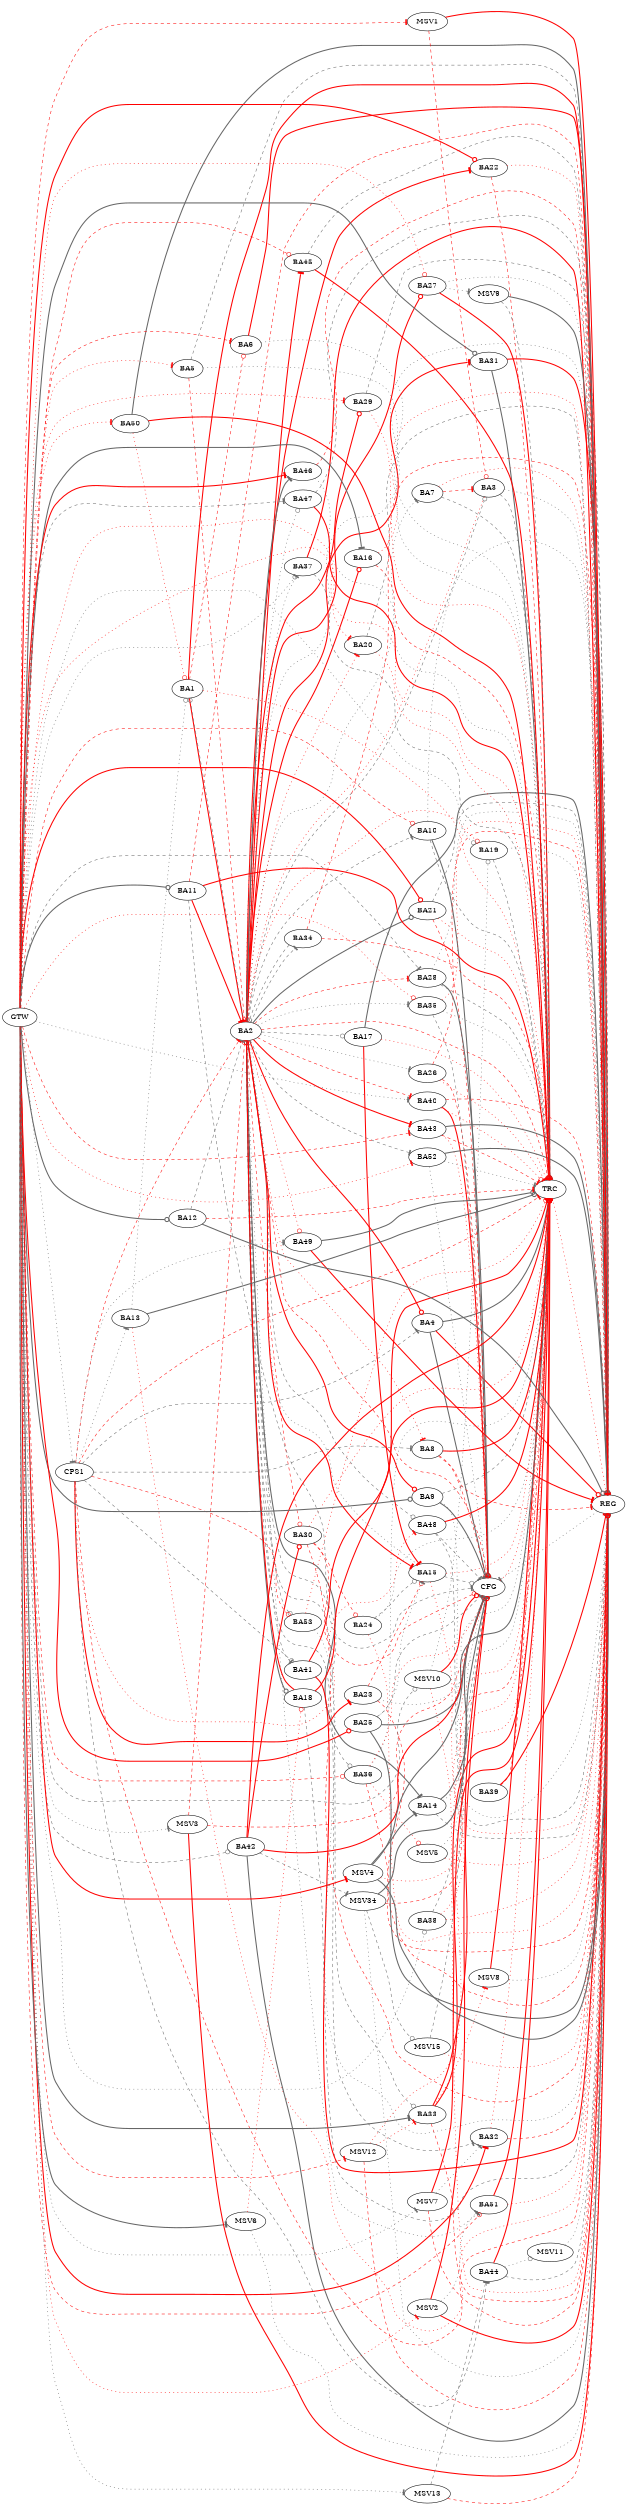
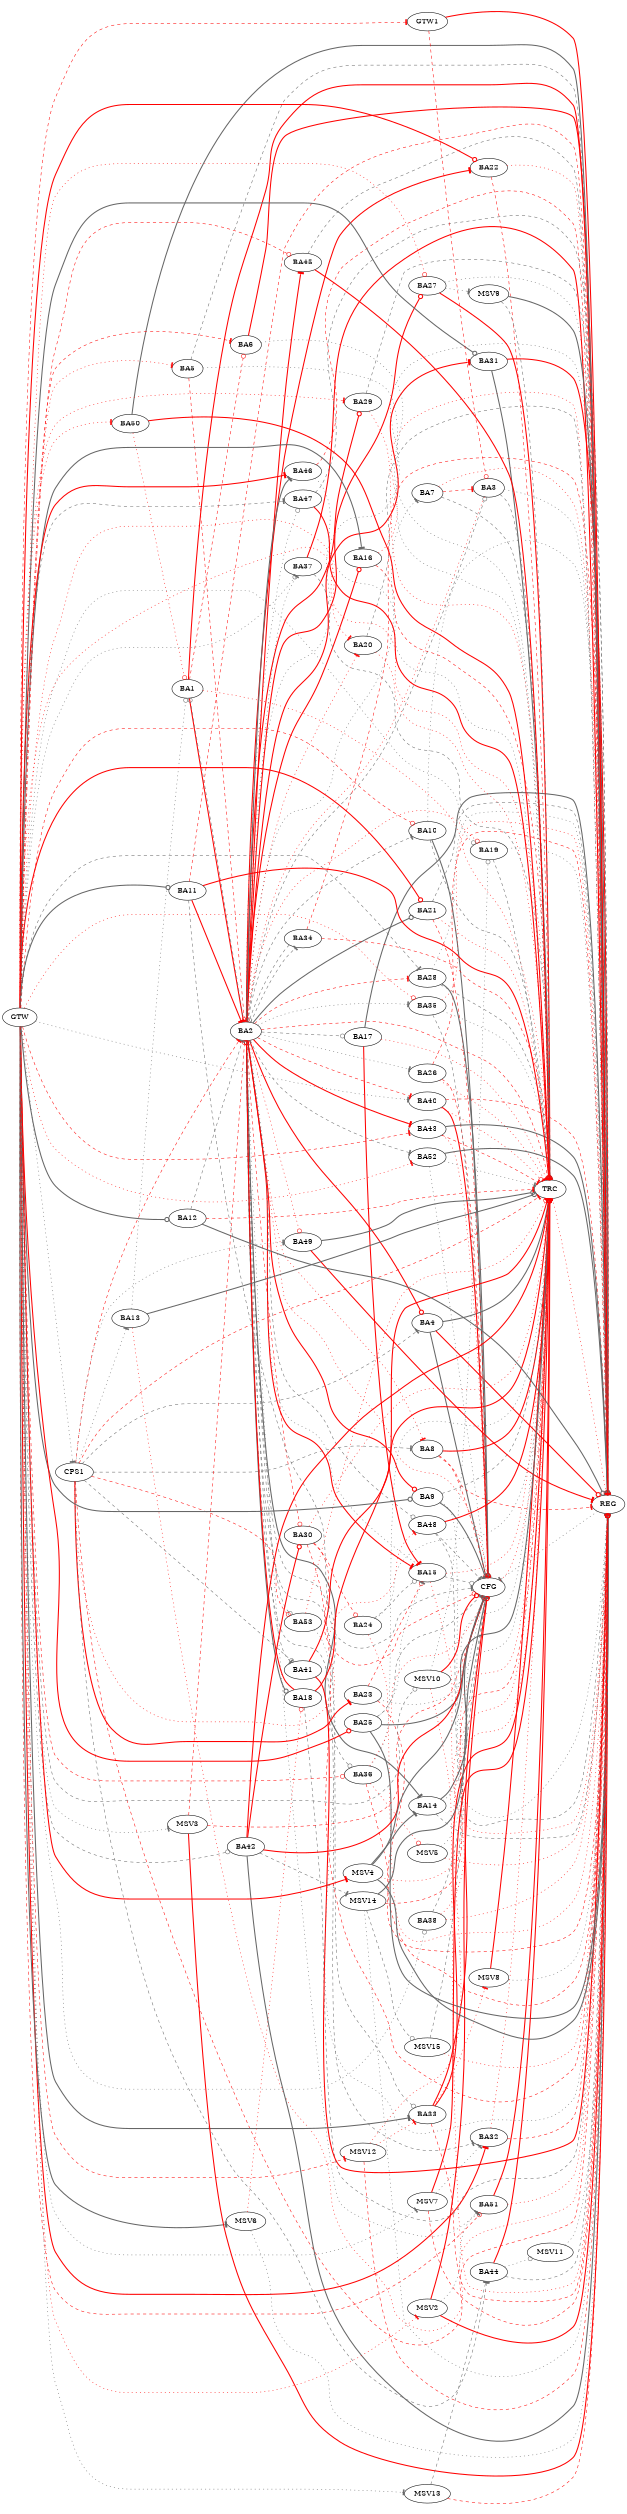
  strict digraph {
    rankdir=LR
    edge [arrowhead=tee color=red style=dashed]
    n1 [label=BA1]
    n2 [label=BA2]
    n3 [label=REG]
    n4 [label=TRC]
    n5 [label=BA6]
    n6 [label=BA3]
    n7 [label=BA4]
    n8 [label=BA7]
    n9 [label=BA8]
    n10 [label=BA9]
    n11 [label=BA10]
    n12 [label=BA14]
    n13 [label=BA15]
    n14 [label=BA16]
    n15 [label=BA17]
    n16 [label=BA18]
    n17 [label=BA19]
    n18 [label=BA20]
    n19 [label=BA21]
    n20 [label=BA22]
    n21 [label=BA26]
    n22 [label=BA27]
    n23 [label=BA28]
    n24 [label=BA29]
    n25 [label=BA30]
    n26 [label=BA31]
    n27 [label=BA32]
    n28 [label=BA33]
    n29 [label=BA34]
    n30 [label=BA35]
    n31 [label=BA36]
    n32 [label=BA37]
    n33 [label=BA40]
    n34 [label=BA41]
    n35 [label=BA43]
    n36 [label=BA45]
    n37 [label=BA46]
    n38 [label=BA47]
    n39 [label=BA48]
    n40 [label=BA49]
    n41 [label=BA51]
    n42 [label=BA52]
    n43 [label=BA53]
    n44 [label=CFG]
    n45 [label=MSV9]
    n46 [label=BA24]
    n47 [label=MSV8]
    n48 [label=MSV5]
    n49 [label=BA5]
    n50 [label=BA11]
    n51 [label=BA12]
    n52 [label=BA13]
    n53 [label=BA23]
    n54 [label=BA25]
    n55 [label=BA38]
-   n56 [label=BA39]
    n57 [label=BA42]
-   n58 [label=MSV34]
+   n58 [label=MSV14]
    n59 [label=MSV15]
    n60 [label=BA44]
    n61 [label=MSV11]
    n62 [label=BA50]
    n63 [label=CPS1]
    n64 [label=GTW]
-   n65 [label=MSV1]
+   n65 [label=GTW1]
    n66 [label=MSV2]
    n67 [label=MSV3]
    n68 [label=MSV4]
    n69 [label=MSV6]
    n70 [label=MSV7]
    n71 [label=MSV10]
    n72 [label=MSV12]
    n73 [label=MSV13]
    n1 -> n2 [style=bold]
    n1 -> n3 [style=bold]
    n1 -> n4 [arrowhead=odot style=dotted]
    n1 -> n5 [arrowhead=odot]
    n2 -> n1 [arrowhead=odot color=gray40]
    n2 -> n3 [color=gray40 style=dotted]
    n2 -> n4 [arrowhead=odot]
    n2 -> n6 [arrowhead=odot color=gray40]
    n2 -> n7 [arrowhead=odot style=bold]
    n2 -> n8 [color=gray40 style=dotted]
    n2 -> n9 [style=dotted]
    n2 -> n10 [arrowhead=odot style=bold]
    n2 -> n11 [color=gray40]
    n2 -> n12 [color=gray40 style=bold]
    n2 -> n13 [style=bold]
    n2 -> n14 [arrowhead=odot style=bold]
    n2 -> n15 [arrowhead=odot color=gray40]
    n2 -> n16 [arrowhead=odot color=gray40 style=bold]
    n2 -> n17 [arrowhead=odot style=dotted]
    n2 -> n18 [style=dotted]
    n2 -> n19 [arrowhead=odot color=gray40 style=bold]
    n2 -> n20 [style=bold]
    n2 -> n21 [color=gray40 style=dotted]
    n2 -> n22 [arrowhead=odot style=bold]
    n2 -> n23
    n2 -> n24 [arrowhead=odot style=bold]
    n2 -> n25 [arrowhead=odot]
    n2 -> n26 [style=bold]
    n2 -> n27 [color=gray40]
    n2 -> n28 [arrowhead=odot color=gray40]
    n2 -> n29 [color=gray40]
    n2 -> n30 [color=gray40 style=dotted]
    n2 -> n31 [arrowhead=odot color=gray40]
    n2 -> n32 [color=gray40 style=dotted]
    n2 -> n33
    n2 -> n34 [color=gray40]
    n2 -> n35 [style=bold]
    n2 -> n36 [style=bold]
    n2 -> n37 [color=gray40 style=bold]
    n2 -> n38 [arrowhead=odot color=gray40 style=dotted]
    n2 -> n39 [arrowhead=odot color=gray40]
    n2 -> n40 [arrowhead=odot style=dotted]
    n2 -> n41 [color=gray40 style=dotted]
    n2 -> n42 [color=gray40]
    n2 -> n43 [arrowhead=odot color=gray40]
-   n2 -> n44
+   n2 -> n44 [style=dotted]
    n3 -> n44 [color=gray40 style=dotted]
    n4 -> n3 [arrowhead=odot style=dotted]
    n5 -> n3 [arrowhead=odot style=bold]
    n5 -> n4 [color=gray40 style=dotted]
    n6 -> n2 [arrowhead=odot style=dotted]
    n6 -> n3 [color=gray40 style=dotted]
    n6 -> n4 [arrowhead=odot color=gray40]
    n7 -> n3 [arrowhead=odot style=bold]
    n7 -> n4 [color=gray40 style=bold]
    n7 -> n44 [color=gray40 style=bold]
    n8 -> n3 [style=dotted]
    n8 -> n4 [color=gray40]
    n8 -> n6
    n9 -> n3
    n9 -> n4 [style=bold]
    n9 -> n44 [arrowhead=odot]
    n10 -> n3 [arrowhead=odot color=gray40 style=dotted]
    n10 -> n4 [arrowhead=odot color=gray40]
    n10 -> n44 [color=gray40 style=bold]
    n11 -> n3 [color=gray40 style=dotted]
    n11 -> n4 [color=gray40]
    n11 -> n44 [arrowhead=odot color=gray40 style=bold]
    n12 -> n3 [color=gray40]
    n12 -> n4 [arrowhead=odot color=gray40 style=dotted]
    n12 -> n44 [color=gray40 style=bold]
    n13 -> n2 [arrowhead=odot color=gray40 style=dotted]
    n13 -> n3 [style=dotted]
    n13 -> n4 [arrowhead=odot style=dotted]
    n13 -> n44 [arrowhead=odot color=gray40]
    n14 -> n3 [style=dotted]
    n14 -> n4
    n15 -> n3 [arrowhead=odot color=gray40 style=bold]
    n15 -> n4 [style=dotted]
    n15 -> n13 [style=bold]
    n16 -> n2 [arrowhead=odot style=bold]
    n16 -> n3 [arrowhead=odot color=gray40]
    n16 -> n4 [style=bold]
    n17 -> n3 [arrowhead=odot color=gray40 style=dotted]
    n17 -> n4 [arrowhead=odot color=gray40]
    n18 -> n3 [color=gray40]
    n18 -> n4 [style=dotted]
    n19 -> n3 [arrowhead=odot color=gray40]
    n19 -> n4 [style=dotted]
    n19 -> n44
    n20 -> n3 [arrowhead=odot style=dotted]
    n20 -> n4
    n21 -> n3 [arrowhead=odot]
    n21 -> n4 [style=dotted]
    n21 -> n44
    n22 -> n3 [color=gray40 style=dotted]
    n22 -> n4 [arrowhead=odot style=bold]
    n22 -> n45 [color=gray40 style=dotted]
    n23 -> n3 [color=gray40 style=dotted]
    n23 -> n4 [arrowhead=odot color=gray40]
    n23 -> n44 [color=gray40 style=bold]
    n24 -> n3 [arrowhead=odot color=gray40]
    n24 -> n4 [arrowhead=odot style=dotted]
    n25 -> n3
    n25 -> n4 [arrowhead=odot style=dotted]
    n25 -> n44 [arrowhead=odot]
    n25 -> n46 [arrowhead=odot]
    n26 -> n3 [arrowhead=odot style=bold]
    n26 -> n4 [color=gray40 style=bold]
    n27 -> n3
    n27 -> n4 [arrowhead=odot style=dotted]
    n28 -> n3
    n28 -> n4 [arrowhead=odot style=bold]
    n28 -> n44 [style=bold]
    n28 -> n47 [style=dotted]
    n29 -> n2 [arrowhead=odot color=gray40]
    n29 -> n3 [arrowhead=odot]
    n29 -> n4
    n30 -> n3 [style=dotted]
    n30 -> n4 [color=gray40 style=dotted]
    n30 -> n44 [arrowhead=odot color=gray40]
    n31 -> n3 [arrowhead=odot]
    n31 -> n4 [arrowhead=odot color=gray40 style=dotted]
    n31 -> n44 [arrowhead=odot style=dotted]
    n31 -> n48 [arrowhead=odot style=dotted]
    n32 -> n3 [style=bold]
    n32 -> n4 [arrowhead=odot color=gray40]
    n33 -> n3 [arrowhead=odot]
    n33 -> n4 [arrowhead=odot style=dotted]
    n33 -> n44 [arrowhead=odot style=bold]
    n34 -> n3 [arrowhead=odot style=bold]
    n34 -> n4 [style=bold]
    n35 -> n3 [color=gray40 style=bold]
    n35 -> n4
    n35 -> n44 [style=dotted]
    n36 -> n3 [arrowhead=odot color=gray40]
    n36 -> n4 [style=bold]
    n37 -> n3
    n37 -> n4 [color=gray40 style=dotted]
    n38 -> n3 [arrowhead=odot color=gray40]
    n38 -> n4 [style=bold]
    n39 -> n3 [arrowhead=odot color=gray40]
    n39 -> n4 [style=bold]
    n39 -> n44 [color=gray40]
    n40 -> n3 [style=bold]
    n40 -> n4 [arrowhead=odot color=gray40 style=bold]
    n41 -> n3 [arrowhead=odot style=dotted]
    n41 -> n4 [style=bold]
    n42 -> n3 [color=gray40 style=bold]
    n42 -> n4 [color=gray40 style=dotted]
    n42 -> n44 [arrowhead=odot color=gray40 style=dotted]
    n43 -> n3 [arrowhead=odot color=gray40 style=dotted]
    n43 -> n4 [arrowhead=odot style=dotted]
    n44 -> n4 [style=dotted]
    n45 -> n3 [color=gray40 style=bold]
    n45 -> n4 [color=gray40]
    n46 -> n3 [style=dotted]
    n46 -> n4 [arrowhead=odot color=gray40 style=dotted]
    n46 -> n13 [arrowhead=odot color=gray40]
    n47 -> n3 [arrowhead=odot color=gray40 style=dotted]
    n47 -> n4 [style=bold]
    n48 -> n3 [arrowhead=odot style=dotted]
    n48 -> n44 [color=gray40 style=dotted]
    n49 -> n2 [arrowhead=odot]
    n49 -> n3 [arrowhead=odot color=gray40]
    n49 -> n4 [arrowhead=odot color=gray40 style=dotted]
    n50 -> n2 [style=bold]
    n50 -> n3
    n50 -> n4 [arrowhead=odot style=bold]
    n50 -> n44 [color=gray40]
    n51 -> n2 [color=gray40]
    n51 -> n3 [arrowhead=odot color=gray40 style=bold]
    n51 -> n4
    n52 -> n1 [arrowhead=odot color=gray40 style=dotted]
    n52 -> n3 [style=dotted]
    n52 -> n4 [arrowhead=odot color=gray40 style=bold]
    n53 -> n3 [arrowhead=odot]
    n53 -> n4 [color=gray40 style=dotted]
    n53 -> n13 [arrowhead=odot]
    n54 -> n3 [arrowhead=odot color=gray40 style=bold]
    n54 -> n4 [arrowhead=odot color=gray40 style=bold]
    n54 -> n13 [color=gray40 style=dotted]
    n54 -> n44 [color=gray40]
    n55 -> n3 [arrowhead=odot style=dotted]
    n55 -> n4 [arrowhead=odot style=dotted]
    n55 -> n44 [color=gray40]
-   n56 -> n3 [style=bold]
-   n56 -> n4
    n57 -> n3 [arrowhead=odot color=gray40 style=bold]
    n57 -> n4 [arrowhead=odot style=bold]
    n57 -> n25 [arrowhead=odot style=bold]
    n57 -> n44 [style=bold]
    n57 -> n58 [color=gray40]
    n58 -> n3 [color=gray40 style=dotted]
    n58 -> n4 [arrowhead=odot]
    n58 -> n44 [color=gray40 style=bold]
    n58 -> n59 [arrowhead=odot color=gray40]
    n59 -> n3 [style=dotted]
    n59 -> n44 [arrowhead=odot color=gray40]
    n60 -> n3 [color=gray40]
    n60 -> n4 [style=bold]
    n60 -> n61 [arrowhead=odot color=gray40 style=dotted]
    n61 -> n3 [color=gray40 style=dotted]
    n62 -> n1 [arrowhead=odot style=dotted]
    n62 -> n3 [color=gray40 style=bold]
    n62 -> n4 [style=bold]
    n63 -> n2
    n63 -> n3 [arrowhead=odot]
    n63 -> n4
    n63 -> n7 [color=gray40]
    n63 -> n9 [color=gray40]
    n63 -> n34 [arrowhead=odot color=gray40]
    n63 -> n39 [style=dotted]
    n63 -> n40 [color=gray40 style=dotted]
    n63 -> n43 [arrowhead=odot]
    n63 -> n52 [color=gray40 style=dotted]
    n63 -> n53 [style=bold]
    n63 -> n60 [color=gray40]
    n64 -> n4 [arrowhead=odot style=dotted]
    n64 -> n5
    n64 -> n10 [arrowhead=odot color=gray40 style=bold]
    n64 -> n11 [arrowhead=odot]
    n64 -> n14 [color=gray40 style=bold]
    n64 -> n17 [arrowhead=odot color=gray40 style=dotted]
    n64 -> n18 [style=dotted]
    n64 -> n19 [arrowhead=odot style=bold]
    n64 -> n20 [arrowhead=odot style=bold]
    n64 -> n22 [arrowhead=odot style=dotted]
    n64 -> n23 [color=gray40]
    n64 -> n24 [style=dotted]
    n64 -> n26 [arrowhead=odot color=gray40 style=bold]
    n64 -> n27 [style=bold]
    n64 -> n28 [color=gray40 style=bold]
    n64 -> n30 [arrowhead=odot style=dotted]
    n64 -> n31 [arrowhead=odot]
    n64 -> n32 [arrowhead=odot color=gray40 style=dotted]
    n64 -> n33 [color=gray40 style=dotted]
    n64 -> n35
    n64 -> n36 [arrowhead=odot]
    n64 -> n37 [style=bold]
    n64 -> n38 [color=gray40]
    n64 -> n41 [arrowhead=odot]
    n64 -> n42 [style=dotted]
    n64 -> n49 [style=dotted]
    n64 -> n50 [arrowhead=odot color=gray40 style=bold]
    n64 -> n51 [arrowhead=odot color=gray40 style=bold]
    n64 -> n54 [arrowhead=odot style=bold]
    n64 -> n55 [arrowhead=odot color=gray40 style=dotted]
    n64 -> n57 [arrowhead=odot color=gray40]
    n64 -> n62 [style=dotted]
    n64 -> n63 [color=gray40 style=dotted]
    n64 -> n65
    n64 -> n66 [style=dotted]
    n64 -> n67 [color=gray40 style=dotted]
    n64 -> n68 [style=bold]
    n64 -> n69 [color=gray40 style=bold]
    n64 -> n70 [color=gray40 style=dotted]
    n64 -> n71 [arrowhead=odot color=gray40]
    n64 -> n72
    n64 -> n73 [color=gray40 style=dotted]
    n65 -> n3 [style=bold]
    n65 -> n6 [arrowhead=odot]
    n66 -> n3 [arrowhead=odot style=bold]
    n66 -> n41 [color=gray40 style=dotted]
    n66 -> n44 [arrowhead=odot style=bold]
    n67 -> n2 [arrowhead=odot]
    n67 -> n3 [arrowhead=odot style=bold]
    n67 -> n44 [arrowhead=odot]
    n68 -> n3 [color=gray40 style=bold]
    n68 -> n4 [arrowhead=odot style=dotted]
    n68 -> n12 [color=gray40 style=bold]
    n68 -> n44 [arrowhead=odot color=gray40 style=bold]
    n69 -> n3 [color=gray40 style=dotted]
    n69 -> n16 [arrowhead=odot style=dotted]
    n70 -> n3 [arrowhead=odot]
    n70 -> n4 [arrowhead=odot style=bold]
    n70 -> n27 [color=gray40 style=dotted]
    n71 -> n3 [arrowhead=odot style=dotted]
    n71 -> n17 [arrowhead=odot color=gray40 style=dotted]
    n71 -> n44 [arrowhead=odot style=bold]
    n72 -> n3 [arrowhead=odot]
    n72 -> n4 [arrowhead=odot style=dotted]
    n72 -> n28 [style=dotted]
    n73 -> n3
    n73 -> n60 [color=gray40]
  }
